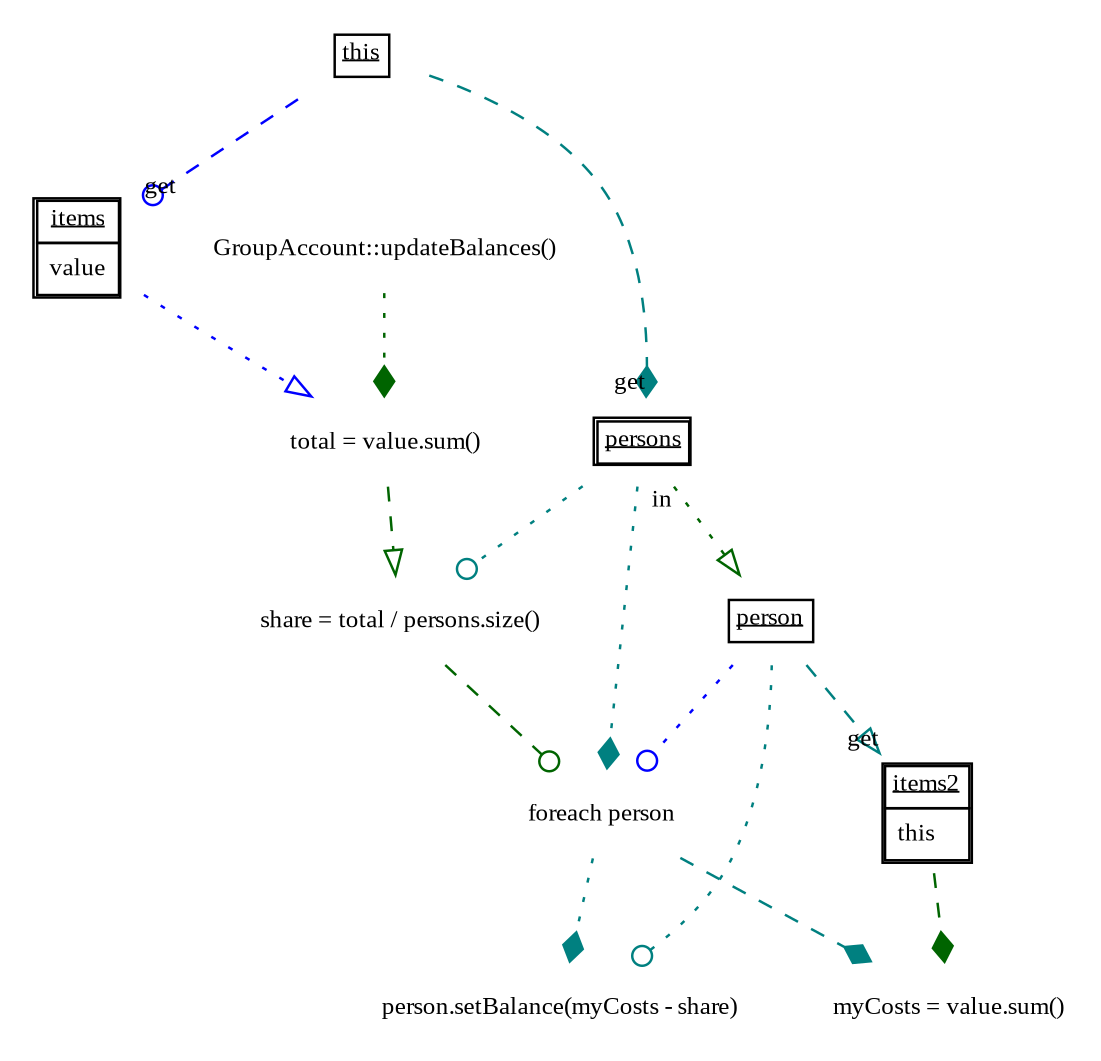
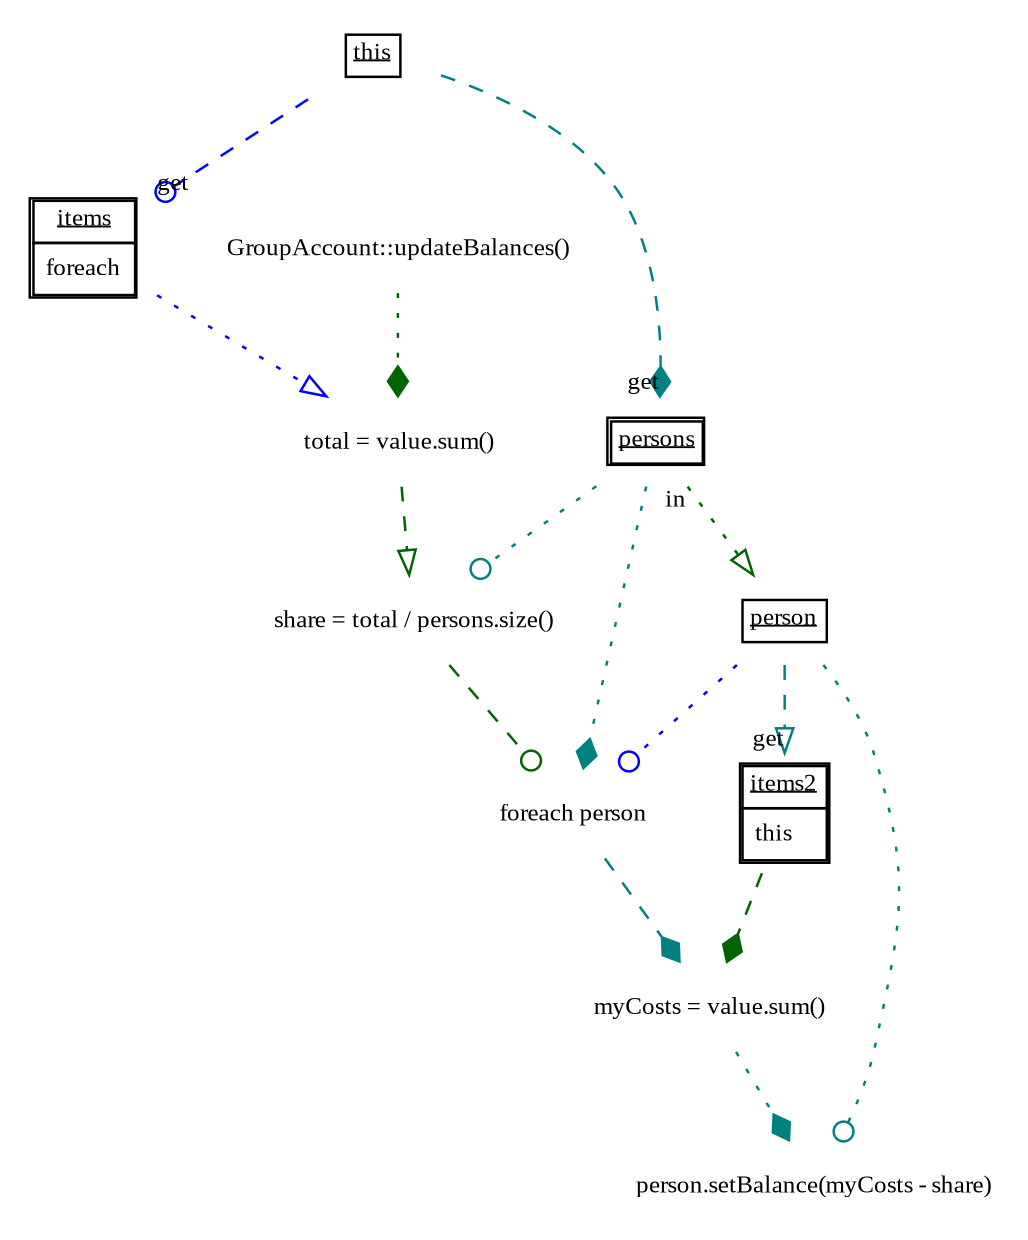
  digraph {
    fontname="Liberation Serif"
    node [fontname="Liberation Serif" fontsize=10 shape=none]
    edge [arrowhead=diamond color=teal fontname="Liberation Serif" fontsize=10 style=dotted]
    n1 [label=<<table border='0' cellborder='1' cellspacing='0'> <tr> <td><u>this</u></td> </tr>  </table>>]
-   n2 [label=<<table border='1' cellborder='1' cellspacing='0'> <tr> <td><u>items</u></td> </tr> <tr><td><table border='0' cellborder='0' cellspacing='0'> <tr><td align='left'>value</td></tr> </table></td></tr> </table>>]
+   n2 [label=<<table border='1' cellborder='1' cellspacing='0'> <tr> <td><u>items</u></td> </tr> <tr><td><table border='0' cellborder='0' cellspacing='0'> <tr><td align='left'>foreach</td></tr> </table></td></tr> </table>>]
    n3 [label=<<table border='1' cellborder='1' cellspacing='0'> <tr> <td><u>persons</u></td> </tr>  </table>>]
    n4 [label=<<table border='0' cellborder='0' cellspacing='0'><tr><td>total = value.sum()</td></tr></table>>]
    n5 [label=<<table border='0' cellborder='1' cellspacing='0'> <tr> <td><u>person</u></td> </tr>  </table>>]
    n6 [label=<<table border='0' cellborder='0' cellspacing='0'><tr><td>share = total / persons.size()</td></tr></table>>]
    n7 [label=<<table border='0' cellborder='0' cellspacing='0'><tr><td>foreach person</td></tr></table>>]
    n8 [label=<<table border='1' cellborder='1' cellspacing='0'> <tr> <td><u>items2</u></td> </tr> <tr><td><table border='0' cellborder='0' cellspacing='0'> <tr><td align='left'>this</td></tr> </table></td></tr> </table>>]
    n9 [label=<<table border='0' cellborder='0' cellspacing='0'><tr><td>person.setBalance(myCosts - share)</td></tr></table>>]
    n10 [label=<<table border='0' cellborder='0' cellspacing='0'><tr><td>myCosts = value.sum()</td></tr></table>>]
    n11 [label=<<table border='0' cellborder='0' cellspacing='0'><tr><td>GroupAccount::updateBalances()</td></tr></table>>]
    n1 -> n2 [arrowhead=odot color=blue headlabel=get style=dashed]
    n1 -> n3 [headlabel=get style=dashed]
    n2 -> n4 [arrowhead=onormal color=blue]
    n3 -> n5 [arrowhead=onormal color=darkgreen taillabel=in]
    n3 -> n6 [arrowhead=odot]
    n3 -> n7
    n4 -> n6 [arrowhead=onormal color=darkgreen style=dashed]
    n5 -> n7 [arrowhead=odot color=blue]
    n5 -> n8 [arrowhead=onormal headlabel=get style=dashed]
    n5 -> n9 [arrowhead=odot]
    n6 -> n7 [arrowhead=odot color=darkgreen style=dashed]
    n7 -> n10 [style=dashed]
    n8 -> n10 [color=darkgreen style=dashed]
-   n7 -> n9
+   n10 -> n9
    n11 -> n4 [color=darkgreen]
  }
